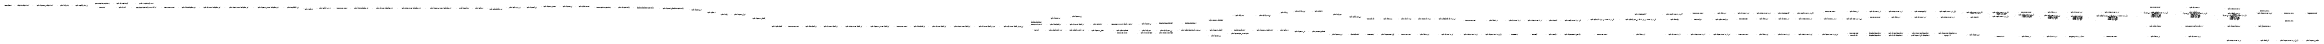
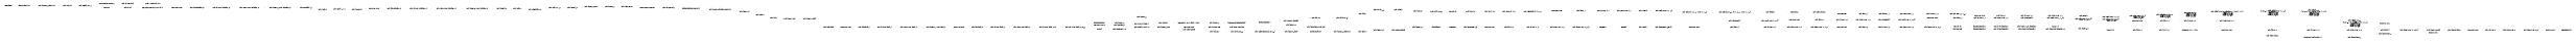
  digraph {
    rankdir=LR
    n1 [label="(<operator>.assignment,v22 = __readgsdword(0x14u))"]
    n2 [label="(<operator>.and,a5 & 0x980)"]
    n3 [label="(<operator>.notEquals,(a5 & 0x980) != 0)"]
    n4 [label="(__readgsdword,__readgsdword(0x14u))"]
    n5 [label="(UNKNOWN,unsigned __int16,unsigned __int16)"]
    n6 [label="(<operator>.assignment,v7 = insert_error)"]
    n7 [label="(UNKNOWN,int,int)"]
    n8 [label="(<operator>.cast,(unsigned __int16)a5)"]
    n9 [label="(<operator>.assignment,v8 = 0)"]
    n10 [label="(log_query,log_query((unsigned __int16)a5 | 0x10000, (int)a1, a2, 0))"]
    n11 [label="(UNKNOWN,_DWORD *,_DWORD *)"]
    n12 [label="(<operator>.addition,dnsmasq_daemon + 252)"]
    n13 [label="(<operator>.or,(unsigned __int16)a5 | 0x10000)"]
    n14 [label="(<operator>.cast,(int)a1)"]
    n15 [label="(<operator>.assignment,v5 = *(_DWORD *)(dnsmasq_daemon + 252))"]
    n16 [label="(<operator>.lessEqualsThan,a4 <= v5)"]
    n17 [label="(<operator>.logicalOr,a4 <= v5 || !v5)"]
    n18 [label="(<operator>.logicalNot,!v5)"]
    n19 [label="(<operator>.indirection,*(_DWORD *)(dnsmasq_daemon + 252))"]
    n20 [label="(<operator>.cast,(_DWORD *)(dnsmasq_daemon + 252))"]
+   n21 [label="(<operator>.assignment,v5 = a4)"]
    n22 [label="(UNKNOWN,_DWORD *,_DWORD *)"]
    n23 [label="(<operator>.addition,dnsmasq_daemon + 248)"]
    n24 [label="(<operator>.assignment,v6 = *(_DWORD *)(dnsmasq_daemon + 248))"]
    n25 [label="(<operator>.assignment,a4 = v6)"]
    n26 [label="(<operator>.logicalNot,!v6)"]
    n27 [label="(<operator>.indirection,*(_DWORD *)(dnsmasq_daemon + 248))"]
    n28 [label="(<operator>.cast,(_DWORD *)(dnsmasq_daemon + 248))"]
    n29 [label="(<operator>.logicalOr,!v6 || v5 >= v6)"]
    n30 [label="(<operator>.greaterEqualsThan,v5 >= v6)"]
    n31 [label="(<operator>.assignment,a4 = v5)"]
    n32 [label="(<operator>.logicalNot,!insert_error)"]
    n33 [label="(UNKNOWN,unsigned __int16,unsigned __int16)"]
    n34 [label="(RETURN,return v8;,return v8;)"]
    n35 [label="(<operator>.cast,(unsigned __int16)a5)"]
    n36 [label="(METHOD_RETURN,int __cdecl)"]
    n37 [label="(<operator>.assignment,v9 = cache_scan_free((unsigned __int16)a5))"]
    n38 [label="(<operator>.assignment,v8 = v9)"]
    n39 [label="(<operator>.logicalNot,!v9)"]
    n40 [label="(cache_scan_free,cache_scan_free((unsigned __int16)a5))"]
    n41 [label="(<operator>.and,a5 & 4)"]
    n42 [label="(<operator>.and,a5 & 0x180)"]
    n43 [label="(<operator>.assignment,v18 = a5 & 4)"]
    n44 [label="(<operator>.equals,(a5 & 0x180) == 0)"]
    n45 [label="(<operator>.assignment,v11 = cache_tail)"]
    n46 [label="(<operator>.logicalNot,!cache_tail)"]
    n47 [label="(UNKNOWN,_DWORD *,_DWORD *)"]
    n48 [label="(<operator>.assignment,insert_error = 1)"]
    n49 [label="(<operator>.addition,cache_tail + 36)"]
    n50 [label="(RETURN,return 0;,return 0;)"]
    n51 [label="(<operator>.assignment,v17 = *(_DWORD *)(cache_tail + 36))"]
    n52 [label="(UNKNOWN,_DWORD *,_DWORD *)"]
    n53 [label="(<operator>.addition,cache_tail + 36)"]
    n54 [label="(<operator>.indirection,*(_DWORD *)(cache_tail + 36))"]
    n55 [label="(<operator>.cast,(_DWORD *)(cache_tail + 36))"]
    n56 [label="(<operator>.equals,(*(_DWORD *)(cache_tail + 36) & 0xC) == 0)"]
    n57 [label="(<operator>.logicalAnd,a1 && strlen(a1) > 0x31)"]
    n58 [label="(strlen,strlen(a1))"]
    n59 [label="(<operator>.logicalNot,!warned_8160)"]
    n60 [label="(UNKNOWN,const void *,const void *)"]
    n61 [label="(cache_scan_free,cache_scan_free(0))"]
    n62 [label="(<operator>.assignment,v12 = big_free)"]
    n63 [label="(<operator>.assignment,v12 = 0)"]
    n64 [label="(<operator>.greaterThan,strlen(a1) > 0x31)"]
    n65 [label="(my_syslog,my_syslog(3, \"Internal error in cache.\", v7, v7))"]
    n66 [label="(<operator>.addition,cache_tail + 12)"]
    n67 [label="(<operator>.assignment,v7 = 0)"]
    n68 [label="(<operator>.and,*(_DWORD *)(cache_tail + 36) & 0xC)"]
    n69 [label="(<operator>.indirection,*(_DWORD *)(cache_tail + 36))"]
    n70 [label="(<operator>.cast,(_DWORD *)(cache_tail + 36))"]
    n71 [label="(UNKNOWN,_DWORD *,_DWORD *)"]
    n72 [label="(<operator>.logicalNot,!bignames_left)"]
    n73 [label="(<operator>.assignment,v20 = v11)"]
    n74 [label="(<operator>.cast,(_DWORD *)big_free)"]
    n75 [label="(<operator>.logicalAnd,!bignames_left && (a5 & 0x5000) == 0)"]
    n76 [label="(<operator>.and,a5 & 0x5000)"]
    n77 [label="(<operator>.assignment,big_free = *(_DWORD *)big_free)"]
    n78 [label="(cache_unlink,cache_unlink())"]
    n79 [label="(<operator>.indirection,*(_DWORD *)big_free)"]
    n80 [label="(<operator>.assignment,v19 = cache_tail)"]
    n81 [label="(whine_malloc,whine_malloc(0x404u))"]
    n82 [label="(<operator>.equals,(a5 & 0x5000) == 0)"]
    n83 [label="(<operator>.assignment,v12 = whine_malloc(0x404u))"]
    n84 [label="(<operator>.logicalNot,!v12)"]
    n85 [label="(<operator>.assignment,v11 = v19)"]
    n86 [label="(<operator>.preDecrement,--bignames_left)"]
    n87 [label="(LOBYTE,LOBYTE(v13))"]
    n88 [label="(<operator>.assignment,LOBYTE(v13) = a5)"]
    n89 [label="(UNKNOWN,_WORD *,_WORD *)"]
    n90 [label="(<operator>.addition,v20 + 36)"]
    n91 [label="(<operator>.assignment,*(_WORD *)(v20 + 36) = a5)"]
    n92 [label="(HIBYTE,HIBYTE(v13))"]
    n93 [label="(UNKNOWN,char *,char *)"]
    n94 [label="(UNKNOWN,_BYTE *,_BYTE *)"]
    n95 [label="(BYTE1,BYTE1(a5))"]
    n96 [label="(cache_get_name,cache_get_name(v20))"]
    n97 [label="(cache_get_name,cache_get_name(v20))"]
    n98 [label="(<operator>.indirection,*(_WORD *)(v20 + 36))"]
    n99 [label="(<operator>.cast,(_WORD *)(v20 + 36))"]
    n100 [label="(<operator>.assignment,HIBYTE(v13) = BYTE1(a5) | 2)"]
    n101 [label="(UNKNOWN,_DWORD *,_DWORD *)"]
    n102 [label="(<operator>.addition,v20 + 40)"]
    n103 [label="(<operator>.or,BYTE1(a5) | 2)"]
    n104 [label="(<operator>.assignment,*(_DWORD *)(v20 + 40) = v12)"]
    n105 [label="(UNKNOWN,_WORD *,_WORD *)"]
    n106 [label="(<operator>.addition,v20 + 36)"]
    n107 [label="(<operator>.indirection,*(_DWORD *)(v20 + 40))"]
    n108 [label="(<operator>.cast,(_DWORD *)(v20 + 40))"]
    n109 [label="(<operator>.assignment,*(_WORD *)(v20 + 36) = v13)"]
    n110 [label="(<operator>.indirection,*(_WORD *)(v20 + 36))"]
    n111 [label="(<operator>.cast,(_WORD *)(v20 + 36))"]
    n112 [label="(<operator>.assignment,v14 = (char *)cache_get_name(v20))"]
    n113 [label="(strcpy,strcpy(v14, a1))"]
    n114 [label="(<operator>.assignment,v8 = v20)"]
    n115 [label="(<operator>.cast,(char *)cache_get_name(v20))"]
    n116 [label="(UNKNOWN,void *,void *)"]
    n117 [label="(UNKNOWN,_DWORD *,_DWORD *)"]
    n118 [label="(<operator>.assignment,*(_BYTE *)cache_get_name(v20) = 0)"]
    n119 [label="(<operator>.indirection,*(_BYTE *)cache_get_name(v20))"]
    n120 [label="(<operator>.cast,(_BYTE *)cache_get_name(v20))"]
    n121 [label="(<operator>.addition,v20 + 12)"]
    n122 [label="(<operator>.addition,v20 + 28)"]
    n123 [label="(qmemcpy,qmemcpy((void *)(v20 + 12), a2, 0x10u))"]
    n124 [label="(<operator>.cast,(void *)(v20 + 12))"]
    n125 [label="(<operator>.assignment,*(_DWORD *)(v20 + 28) = a3 + a4)"]
    n126 [label="(<operator>.assignment,v15 = new_chain)"]
+   n127 [label="(<operator>.assignment,new_chain = v20)"]
    n128 [label="(<operator>.indirection,*(_DWORD *)(v20 + 28))"]
    n129 [label="(<operator>.addition,a3 + a4)"]
    n130 [label="(<operator>.cast,(_DWORD *)(v20 + 28))"]
    n131 [label="(UNKNOWN,_DWORD *,_DWORD *)"]
    n132 [label="(<operator>.cast,(_DWORD *)v20)"]
    n133 [label="(<operator>.assignment,*(_DWORD *)v20 = v15)"]
    n134 [label="(RETURN,return v8;,return v8;)"]
    n135 [label="(<operator>.indirection,*(_DWORD *)v20)"]
    n136 [label="(<operator>.assignment,warned_8160 = 1)"]
    n137 [label="(qmemcpy,qmemcpy(v21, (const void *)(cache_tail + 12), sizeof(v21)))"]
    n138 [label="(<operator>.assignment,v7 = 1)"]
-   n139 [label="(cache_get_name,cache_get_name(cache_tail))"]
+   n139 [label="(cache_preIncrement_name,cache_get_name(cache_tail))"]
    n140 [label="(<operator>.cast,(const void *)(cache_tail + 12))"]
    n141 [label="(<operator>.sizeOf,sizeof(v21))"]
    n142 [label="(cache_scan_free,cache_scan_free(v17))"]
    n143 [label="(<operator>.preIncrement,++cache_live_freed)"]
    n144 [label="(<operator>.assignment,v18 = 1)"]
    n145 [label="(<operator>.logicalOr,(a5 & 0x180) == 0\n      || (a5 & 8) == 0\n      || !a2\n      || ((a5 & 0x80u) == 0 || *(char *)(v9 + 36) >= 0 || *(_DWORD *)(v9 + 12) != *a2)\n      && (!_bittest(&a5, 8u)\n       || (*(_BYTE *)(v8 + 37) & 1) == 0\n       || *(_DWORD *)(v8 + 12) != *a2\n       || *(_DWORD *)(v8 + 16) != a2[1]\n       || *(_DWORD *)(v8 + 20) != a2[2]\n       || *(_DWORD *)(v8 + 24) != a2[3]))"]
    n146 [label="(<operator>.and,a5 & 8)"]
    n147 [label="(<operator>.equals,(a5 & 8) == 0)"]
    n148 [label="(<operator>.logicalOr,(a5 & 8) == 0\n      || !a2\n      || ((a5 & 0x80u) == 0 || *(char *)(v9 + 36) >= 0 || *(_DWORD *)(v9 + 12) != *a2)\n      && (!_bittest(&a5, 8u)\n       || (*(_BYTE *)(v8 + 37) & 1) == 0\n       || *(_DWORD *)(v8 + 12) != *a2\n       || *(_DWORD *)(v8 + 16) != a2[1]\n       || *(_DWORD *)(v8 + 20) != a2[2]\n       || *(_DWORD *)(v8 + 24) != a2[3]))"]
    n149 [label="(<operator>.logicalNot,!a2)"]
    n150 [label="(<operator>.logicalOr,!a2\n      || ((a5 & 0x80u) == 0 || *(char *)(v9 + 36) >= 0 || *(_DWORD *)(v9 + 12) != *a2)\n      && (!_bittest(&a5, 8u)\n       || (*(_BYTE *)(v8 + 37) & 1) == 0\n       || *(_DWORD *)(v8 + 12) != *a2\n       || *(_DWORD *)(v8 + 16) != a2[1]\n       || *(_DWORD *)(v8 + 20) != a2[2]\n       || *(_DWORD *)(v8 + 24) != a2[3]))"]
    n151 [label="(<operator>.and,a5 & 0x80u)"]
    n152 [label="(<operator>.equals,(a5 & 0x80u) == 0)"]
    n153 [label="(<operator>.logicalAnd,((a5 & 0x80u) == 0 || *(char *)(v9 + 36) >= 0 || *(_DWORD *)(v9 + 12) != *a2)\n      && (!_bittest(&a5, 8u)\n       || (*(_BYTE *)(v8 + 37) & 1) == 0\n       || *(_DWORD *)(v8 + 12) != *a2\n       || *(_DWORD *)(v8 + 16) != a2[1]\n       || *(_DWORD *)(v8 + 20) != a2[2]\n       || *(_DWORD *)(v8 + 24) != a2[3]))"]
    n154 [label="(<operator>.logicalOr,(a5 & 0x80u) == 0 || *(char *)(v9 + 36) >= 0 || *(_DWORD *)(v9 + 12) != *a2)"]
    n155 [label="(<operator>.addressOf,&a5)"]
    n156 [label="(_bittest,_bittest(&a5, 8u))"]
    n157 [label="(UNKNOWN,char *,char *)"]
    n158 [label="(<operator>.addition,v9 + 36)"]
    n159 [label="(<operator>.logicalOr,*(char *)(v9 + 36) >= 0 || *(_DWORD *)(v9 + 12) != *a2)"]
    n160 [label="(<operator>.greaterEqualsThan,*(char *)(v9 + 36) >= 0)"]
    n161 [label="(UNKNOWN,_DWORD *,_DWORD *)"]
    n162 [label="(<operator>.addition,v9 + 12)"]
    n163 [label="(<operator>.indirection,*(char *)(v9 + 36))"]
    n164 [label="(<operator>.cast,(char *)(v9 + 36))"]
    n165 [label="(<operator>.notEquals,*(_DWORD *)(v9 + 12) != *a2)"]
    n166 [label="(<operator>.indirection,*(_DWORD *)(v9 + 12))"]
    n167 [label="(<operator>.indirection,*a2)"]
    n168 [label="(<operator>.cast,(_DWORD *)(v9 + 12))"]
    n169 [label="(<operator>.logicalOr,!_bittest(&a5, 8u)\n       || (*(_BYTE *)(v8 + 37) & 1) == 0\n       || *(_DWORD *)(v8 + 12) != *a2\n       || *(_DWORD *)(v8 + 16) != a2[1]\n       || *(_DWORD *)(v8 + 20) != a2[2]\n       || *(_DWORD *)(v8 + 24) != a2[3])"]
    n170 [label="(<operator>.logicalNot,!_bittest(&a5, 8u))"]
    n171 [label="(UNKNOWN,_BYTE *,_BYTE *)"]
    n172 [label="(<operator>.addition,v8 + 37)"]
    n173 [label="(<operator>.logicalOr,(*(_BYTE *)(v8 + 37) & 1) == 0\n       || *(_DWORD *)(v8 + 12) != *a2\n       || *(_DWORD *)(v8 + 16) != a2[1]\n       || *(_DWORD *)(v8 + 20) != a2[2]\n       || *(_DWORD *)(v8 + 24) != a2[3])"]
    n174 [label="(<operator>.equals,(*(_BYTE *)(v8 + 37) & 1) == 0)"]
    n175 [label="(UNKNOWN,_DWORD *,_DWORD *)"]
    n176 [label="(<operator>.addition,v8 + 12)"]
    n177 [label="(<operator>.and,*(_BYTE *)(v8 + 37) & 1)"]
    n178 [label="(<operator>.indirection,*(_BYTE *)(v8 + 37))"]
    n179 [label="(<operator>.cast,(_BYTE *)(v8 + 37))"]
    n180 [label="(<operator>.logicalOr,*(_DWORD *)(v8 + 12) != *a2\n       || *(_DWORD *)(v8 + 16) != a2[1]\n       || *(_DWORD *)(v8 + 20) != a2[2]\n       || *(_DWORD *)(v8 + 24) != a2[3])"]
    n181 [label="(<operator>.notEquals,*(_DWORD *)(v8 + 12) != *a2)"]
    n182 [label="(UNKNOWN,_DWORD *,_DWORD *)"]
    n183 [label="(<operator>.addition,v8 + 16)"]
    n184 [label="(<operator>.indirection,*(_DWORD *)(v8 + 12))"]
    n185 [label="(<operator>.indirection,*a2)"]
    n186 [label="(<operator>.cast,(_DWORD *)(v8 + 12))"]
    n187 [label="(<operator>.logicalOr,*(_DWORD *)(v8 + 16) != a2[1]\n       || *(_DWORD *)(v8 + 20) != a2[2]\n       || *(_DWORD *)(v8 + 24) != a2[3])"]
    n188 [label="(<operator>.notEquals,*(_DWORD *)(v8 + 16) != a2[1])"]
    n189 [label="(UNKNOWN,_DWORD *,_DWORD *)"]
    n190 [label="(<operator>.addition,v8 + 20)"]
    n191 [label="(<operator>.indirection,*(_DWORD *)(v8 + 16))"]
    n192 [label="(<operator>.indirectIndexAccess,a2[1])"]
    n193 [label="(<operator>.cast,(_DWORD *)(v8 + 16))"]
    n194 [label="(<operator>.logicalOr,*(_DWORD *)(v8 + 20) != a2[2]\n       || *(_DWORD *)(v8 + 24) != a2[3])"]
    n195 [label="(<operator>.notEquals,*(_DWORD *)(v8 + 20) != a2[2])"]
    n196 [label="(UNKNOWN,_DWORD *,_DWORD *)"]
    n197 [label="(<operator>.addition,v8 + 24)"]
    n198 [label="(<operator>.indirection,*(_DWORD *)(v8 + 20))"]
    n199 [label="(<operator>.indirectIndexAccess,a2[2])"]
    n200 [label="(<operator>.cast,(_DWORD *)(v8 + 20))"]
    n201 [label="(<operator>.notEquals,*(_DWORD *)(v8 + 24) != a2[3])"]
    n202 [label="(<operator>.indirection,*(_DWORD *)(v8 + 24))"]
    n203 [label="(<operator>.indirectIndexAccess,a2[3])"]
    n204 [label="(<operator>.cast,(_DWORD *)(v8 + 24))"]
    n205 [label="(METHOD,cache_insert)"]
    n1 -> n2
    n2 -> n3
    n3 -> n5
    n3 -> n6
    n3 -> n7
    n4 -> n1
    n5 -> n8
    n6 -> n9
    n7 -> n14
    n8 -> n13
    n9 -> n32
    n10 -> n11
    n11 -> n12
    n12 -> n20
    n14 -> n10
    n15 -> n16
    n16 -> n17
    n16 -> n18
+   n17 -> n21
    n17 -> n22
    n18 -> n17
    n19 -> n15
    n20 -> n19
+   n21 -> n22
    n22 -> n23
    n23 -> n28
    n24 -> n25
    n25 -> n26
    n26 -> n29
    n26 -> n30
    n27 -> n24
    n28 -> n27
    n29 -> n31
    n30 -> n29
    n31 -> n6
    n32 -> n33
    n32 -> n34
    n33 -> n35
    n34 -> n36
    n35 -> n40
    n37 -> n38
    n38 -> n39
    n39 -> n41
    n39 -> n42
    n40 -> n37
    n41 -> n43
    n42 -> n44
    n43 -> n42
    n43 -> n45
    n44 -> n145
    n44 -> n146
    n45 -> n46
    n46 -> n47
    n46 -> n48
    n47 -> n49
    n48 -> n50
    n49 -> n55
    n50 -> n36
    n51 -> n52
    n52 -> n53
    n53 -> n70
    n54 -> n51
    n55 -> n54
    n56 -> n57
    n56 -> n58
    n56 -> n59
    n56 -> n60
    n56 -> n61
    n57 -> n62
    n57 -> n63
    n58 -> n64
    n59 -> n48
    n59 -> n65
    n60 -> n66
    n61 -> n67
    n62 -> n71
    n62 -> n72
    n63 -> n73
    n64 -> n57
    n65 -> n136
    n66 -> n140
    n67 -> n144
    n68 -> n56
    n69 -> n68
    n70 -> n69
    n71 -> n74
    n72 -> n75
    n72 -> n76
    n73 -> n78
    n74 -> n79
    n75 -> n48
    n75 -> n80
    n76 -> n82
    n77 -> n73
    n78 -> n87
    n79 -> n77
    n80 -> n81
    n81 -> n83
    n82 -> n75
    n83 -> n84
    n84 -> n48
    n84 -> n85
    n85 -> n73
    n85 -> n86
    n86 -> n73
    n87 -> n88
    n88 -> n89
    n89 -> n90
    n90 -> n99
    n91 -> n92
    n91 -> n93
    n91 -> n94
    n92 -> n95
    n93 -> n96
    n94 -> n97
    n95 -> n103
    n96 -> n115
    n97 -> n120
    n98 -> n91
    n99 -> n98
    n100 -> n101
    n101 -> n102
    n102 -> n108
    n103 -> n100
    n104 -> n105
    n105 -> n106
    n106 -> n111
    n107 -> n104
    n108 -> n107
    n109 -> n93
    n109 -> n94
    n110 -> n109
    n111 -> n110
    n112 -> n113
    n113 -> n114
    n114 -> n116
    n114 -> n117
    n115 -> n112
    n116 -> n121
    n117 -> n122
    n118 -> n114
    n119 -> n118
    n120 -> n119
    n121 -> n124
    n122 -> n130
    n123 -> n117
    n124 -> n123
    n125 -> n126
+   n126 -> n127
+   n127 -> n131
    n128 -> n129
    n129 -> n125
    n130 -> n128
    n131 -> n132
    n132 -> n135
    n133 -> n134
    n134 -> n36
    n135 -> n133
    n136 -> n48
    n137 -> n138
    n138 -> n139
    n139 -> n142
    n140 -> n141
    n141 -> n137
    n142 -> n143
    n143 -> n42
    n143 -> n45
    n144 -> n42
    n144 -> n45
    n145 -> n34
    n145 -> n48
    n146 -> n147
    n147 -> n148
    n147 -> n149
    n148 -> n145
    n149 -> n150
    n149 -> n151
    n150 -> n148
    n151 -> n152
    n152 -> n154
    n152 -> n157
    n153 -> n150
    n154 -> n153
    n154 -> n155
    n155 -> n156
    n156 -> n170
    n157 -> n158
    n158 -> n164
    n159 -> n154
    n160 -> n159
    n160 -> n161
    n161 -> n162
    n162 -> n168
    n163 -> n160
    n164 -> n163
    n165 -> n159
    n166 -> n167
    n167 -> n165
    n168 -> n166
    n169 -> n153
    n170 -> n169
    n170 -> n171
    n171 -> n172
    n172 -> n179
    n173 -> n169
    n174 -> n173
    n174 -> n175
    n175 -> n176
    n176 -> n186
    n177 -> n174
    n178 -> n177
    n179 -> n178
    n180 -> n173
    n181 -> n180
    n181 -> n182
    n182 -> n183
    n183 -> n193
    n184 -> n185
    n185 -> n181
    n186 -> n184
    n187 -> n180
    n188 -> n187
    n188 -> n189
    n189 -> n190
    n190 -> n200
    n192 -> n188
    n193 -> n191
    n194 -> n187
    n195 -> n194
    n195 -> n196
    n196 -> n197
    n197 -> n204
    n198 -> n199
    n199 -> n195
    n200 -> n198
    n201 -> n194
    n202 -> n203
    n203 -> n201
    n204 -> n202
    n205 -> n4
  }
